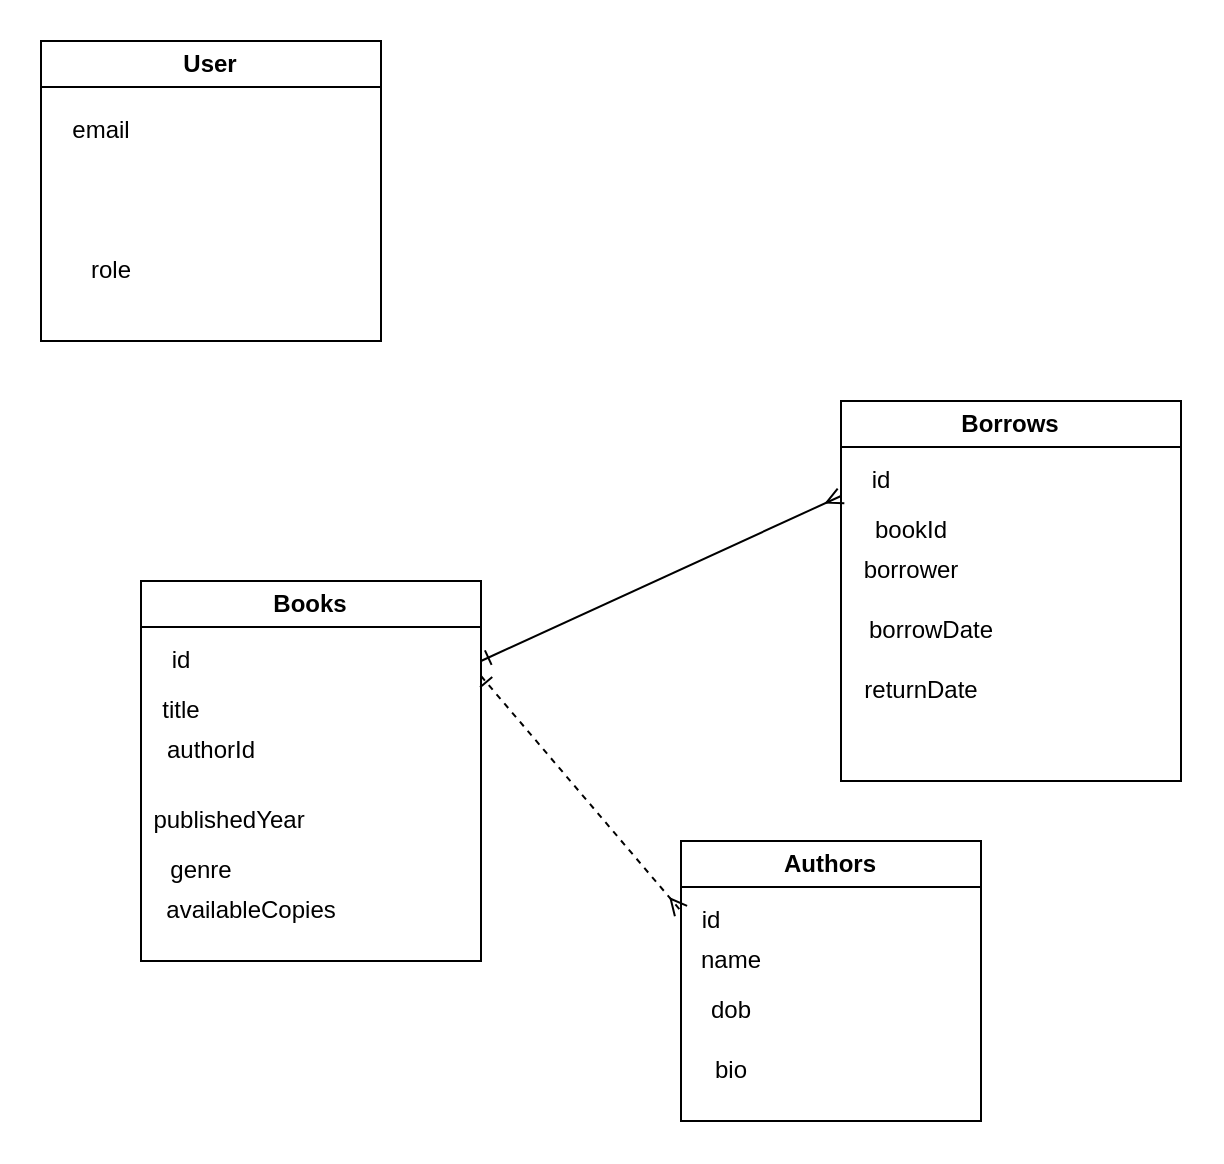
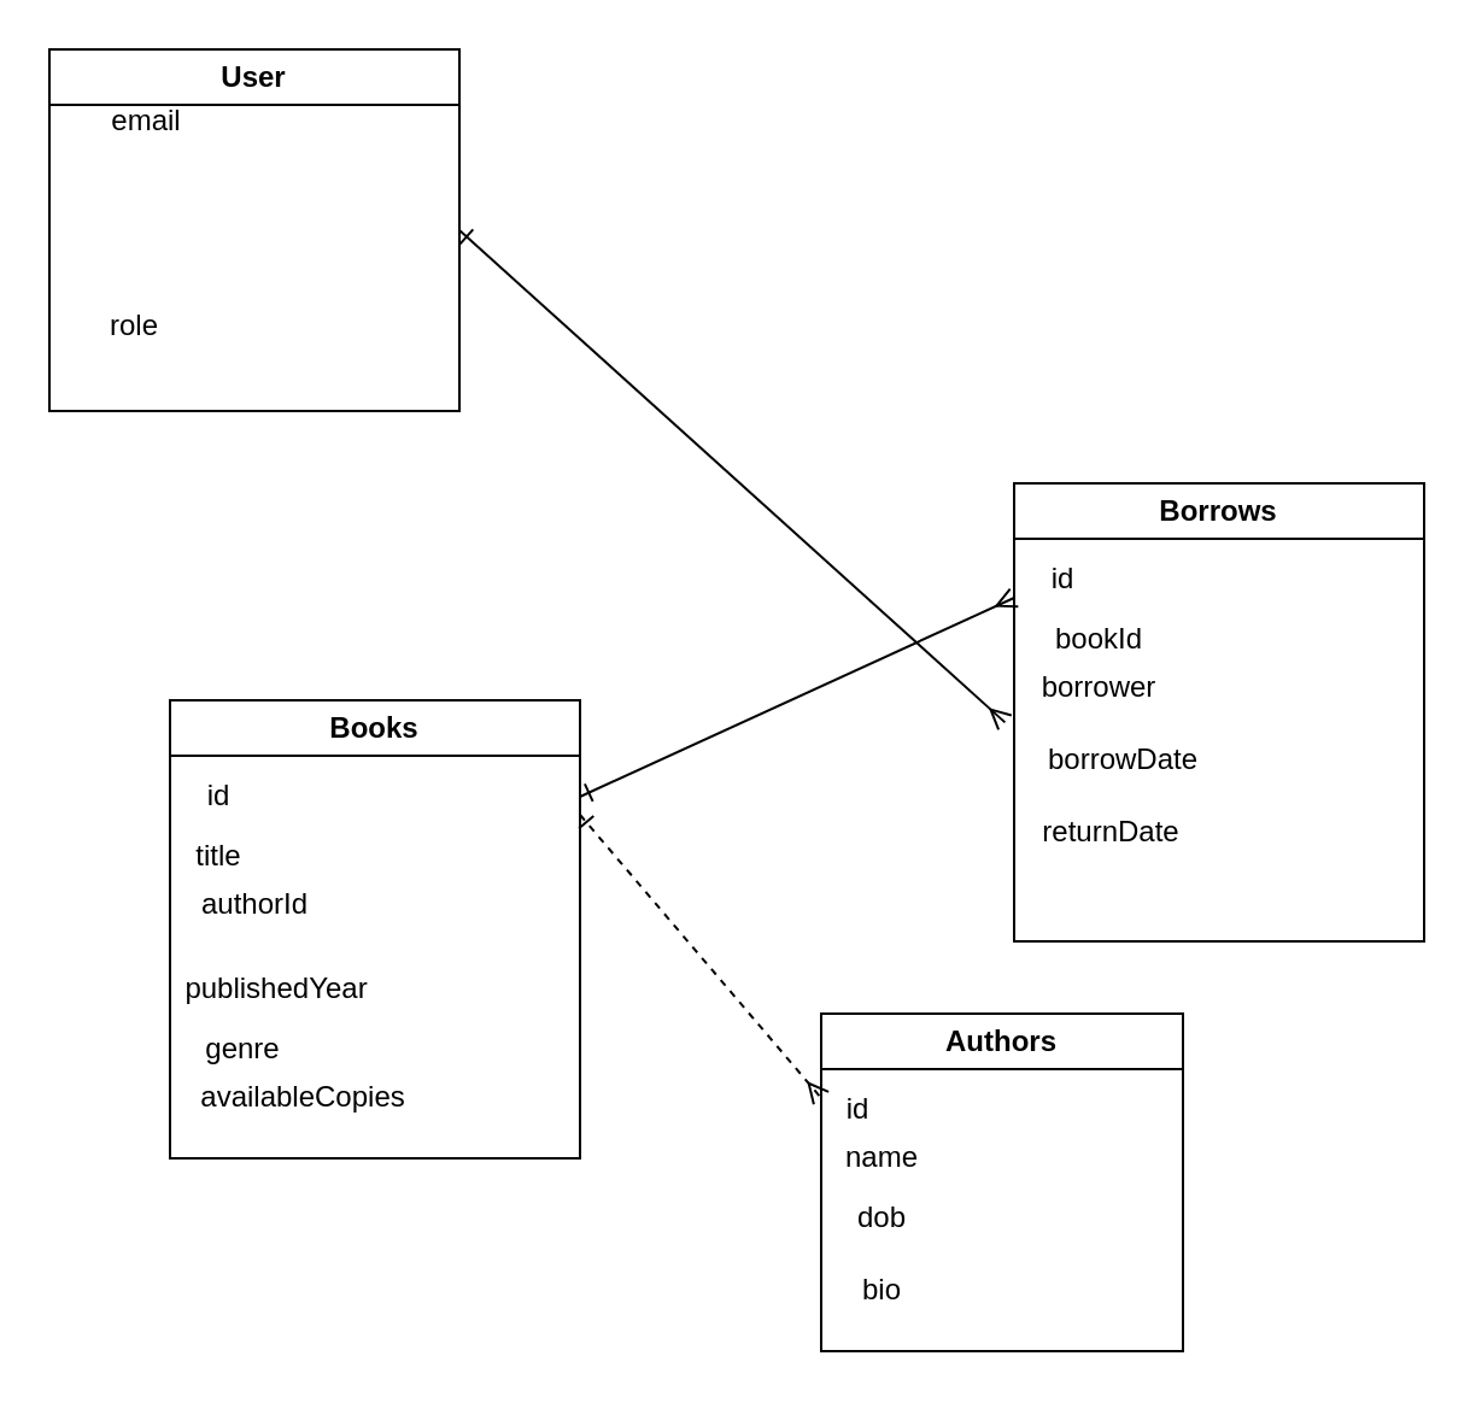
  <mxCell id="0" />
  <mxCell id="1" parent="0" />
+ <mxCell id="2" style="edgeStyle=none;html=1;exitX=1;exitY=0.5;exitDx=0;exitDy=0;entryX=-0.042;entryY=-0.027;entryDx=0;entryDy=0;entryPerimeter=0;startArrow=ERone;startFill=0;endArrow=ERmany;endFill=0;" edge="1" parent="1" source="3" target="23"><mxGeometry relative="1" as="geometry" /></mxCell>
  <mxCell id="3" value="User" style="swimlane;whiteSpace=wrap;html=1;" vertex="1" parent="1"><mxGeometry x="20" y="20" width="170" height="150" as="geometry" /></mxCell>
- <mxCell id="4" value="email" style="text;html=1;align=center;verticalAlign=middle;resizable=0;points=[];autosize=1;strokeColor=none;fillColor=none;" vertex="1" parent="3"><mxGeometry x="5" y="30" width="50" height="30" as="geometry" /></mxCell>
+ <mxCell id="4" value="email" style="text;html=1;align=center;verticalAlign=middle;resizable=0;points=[];autosize=1;strokeColor=none;fillColor=none;" vertex="1" parent="3"><mxGeometry x="15" y="15" width="50" height="30" as="geometry" /></mxCell>
  <mxCell id="5" value="role" style="text;html=1;align=center;verticalAlign=middle;resizable=0;points=[];autosize=1;strokeColor=none;fillColor=none;" vertex="1" parent="3"><mxGeometry x="15" y="100" width="40" height="30" as="geometry" /></mxCell>
  <mxCell id="6" value="Authors" style="swimlane;whiteSpace=wrap;html=1;" vertex="1" parent="1"><mxGeometry x="340" y="420" width="150" height="140" as="geometry" /></mxCell>
  <mxCell id="7" value="dob" style="text;html=1;align=center;verticalAlign=middle;resizable=0;points=[];autosize=1;strokeColor=none;fillColor=none;" vertex="1" parent="6"><mxGeometry x="5" y="70" width="40" height="30" as="geometry" /></mxCell>
  <mxCell id="8" value="bio" style="text;html=1;align=center;verticalAlign=middle;resizable=0;points=[];autosize=1;strokeColor=none;fillColor=none;" vertex="1" parent="6"><mxGeometry x="5" y="100" width="40" height="30" as="geometry" /></mxCell>
  <mxCell id="9" style="edgeStyle=none;html=1;exitX=1;exitY=0.25;exitDx=0;exitDy=0;entryX=0;entryY=0.25;entryDx=0;entryDy=0;endArrow=ERmany;endFill=0;startArrow=ERone;startFill=0;dashed=1;" edge="1" parent="1" source="10" target="6"><mxGeometry relative="1" as="geometry" /></mxCell>
  <mxCell id="10" value="Books" style="swimlane;whiteSpace=wrap;html=1;" vertex="1" parent="1"><mxGeometry x="70" y="290" width="170" height="190" as="geometry" /></mxCell>
  <mxCell id="11" value="title" style="text;html=1;align=center;verticalAlign=middle;resizable=0;points=[];autosize=1;strokeColor=none;fillColor=none;" vertex="1" parent="10"><mxGeometry y="50" width="40" height="30" as="geometry" /></mxCell>
  <mxCell id="12" value="authorId" style="text;html=1;align=center;verticalAlign=middle;resizable=0;points=[];autosize=1;strokeColor=none;fillColor=none;" vertex="1" parent="10"><mxGeometry y="70" width="70" height="30" as="geometry" /></mxCell>
  <mxCell id="13" value="genre" style="text;html=1;align=center;verticalAlign=middle;resizable=0;points=[];autosize=1;strokeColor=none;fillColor=none;" vertex="1" parent="10"><mxGeometry x="5" y="130" width="50" height="30" as="geometry" /></mxCell>
  <mxCell id="14" value="availableCopies" style="text;html=1;align=center;verticalAlign=middle;resizable=0;points=[];autosize=1;strokeColor=none;fillColor=none;" vertex="1" parent="10"><mxGeometry y="150" width="110" height="30" as="geometry" /></mxCell>
  <mxCell id="15" value="id" style="text;html=1;align=center;verticalAlign=middle;resizable=0;points=[];autosize=1;strokeColor=none;fillColor=none;" vertex="1" parent="1"><mxGeometry x="340" y="445" width="30" height="30" as="geometry" /></mxCell>
  <mxCell id="16" value="name" style="text;html=1;align=center;verticalAlign=middle;resizable=0;points=[];autosize=1;strokeColor=none;fillColor=none;" vertex="1" parent="1"><mxGeometry x="340" y="465" width="50" height="30" as="geometry" /></mxCell>
  <mxCell id="17" value="id" style="text;html=1;align=center;verticalAlign=middle;resizable=0;points=[];autosize=1;strokeColor=none;fillColor=none;" vertex="1" parent="1"><mxGeometry x="75" y="315" width="30" height="30" as="geometry" /></mxCell>
  <mxCell id="18" value="publishedYear" style="text;html=1;align=center;verticalAlign=middle;resizable=0;points=[];autosize=1;strokeColor=none;fillColor=none;" vertex="1" parent="1"><mxGeometry x="64" y="395" width="100" height="30" as="geometry" /></mxCell>
  <mxCell id="19" style="edgeStyle=none;html=1;exitX=0;exitY=0.25;exitDx=0;exitDy=0;startArrow=ERmany;startFill=0;endArrow=ERone;endFill=0;" edge="1" parent="1" source="20"><mxGeometry relative="1" as="geometry"><mxPoint x="240" y="330" as="targetPoint" /></mxGeometry></mxCell>
  <mxCell id="20" value="Borrows" style="swimlane;whiteSpace=wrap;html=1;" vertex="1" parent="1"><mxGeometry x="420" y="200" width="170" height="190" as="geometry" /></mxCell>
  <mxCell id="21" value="bookId" style="text;html=1;align=center;verticalAlign=middle;resizable=0;points=[];autosize=1;strokeColor=none;fillColor=none;" vertex="1" parent="20"><mxGeometry x="5" y="50" width="60" height="30" as="geometry" /></mxCell>
  <mxCell id="22" value="borrower" style="text;html=1;align=center;verticalAlign=middle;resizable=0;points=[];autosize=1;strokeColor=none;fillColor=none;" vertex="1" parent="20"><mxGeometry y="70" width="70" height="30" as="geometry" /></mxCell>
  <mxCell id="23" value="borrowDate" style="text;html=1;align=center;verticalAlign=middle;resizable=0;points=[];autosize=1;strokeColor=none;fillColor=none;" vertex="1" parent="20"><mxGeometry y="100" width="90" height="30" as="geometry" /></mxCell>
  <mxCell id="24" value="returnDate" style="text;html=1;align=center;verticalAlign=middle;resizable=0;points=[];autosize=1;strokeColor=none;fillColor=none;" vertex="1" parent="20"><mxGeometry y="130" width="80" height="30" as="geometry" /></mxCell>
  <mxCell id="25" value="id" style="text;html=1;align=center;verticalAlign=middle;resizable=0;points=[];autosize=1;strokeColor=none;fillColor=none;" vertex="1" parent="1"><mxGeometry x="425" y="225" width="30" height="30" as="geometry" /></mxCell>
